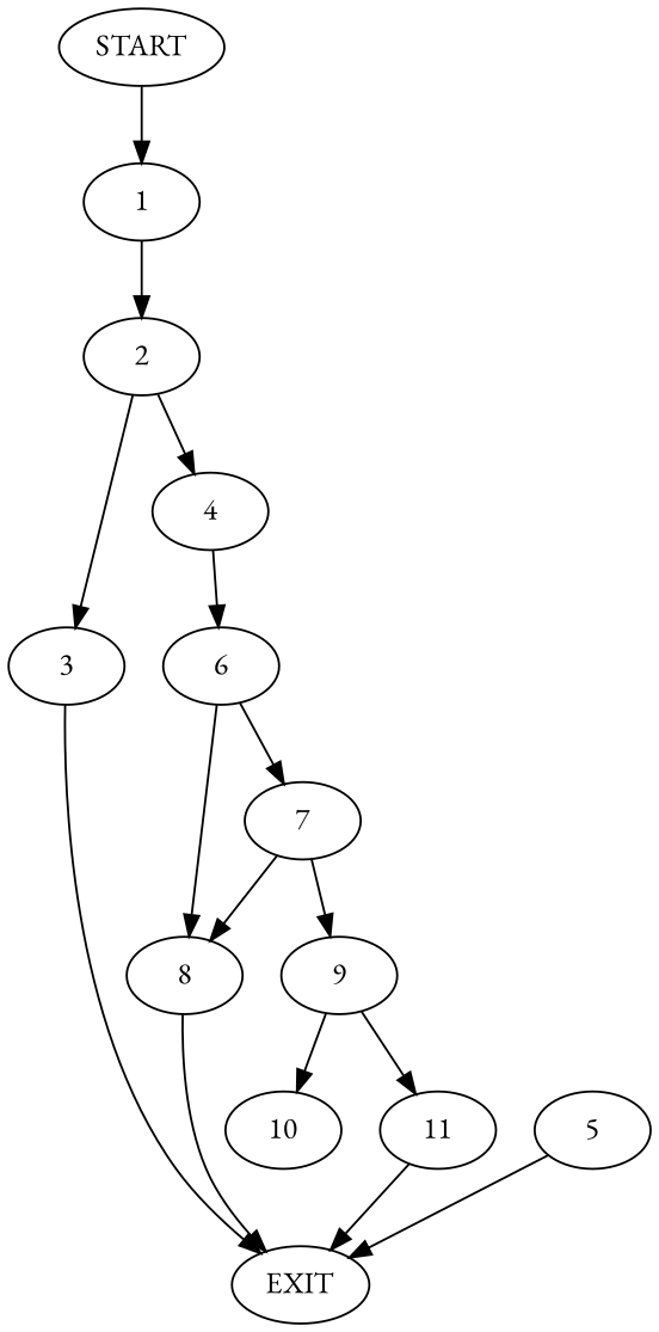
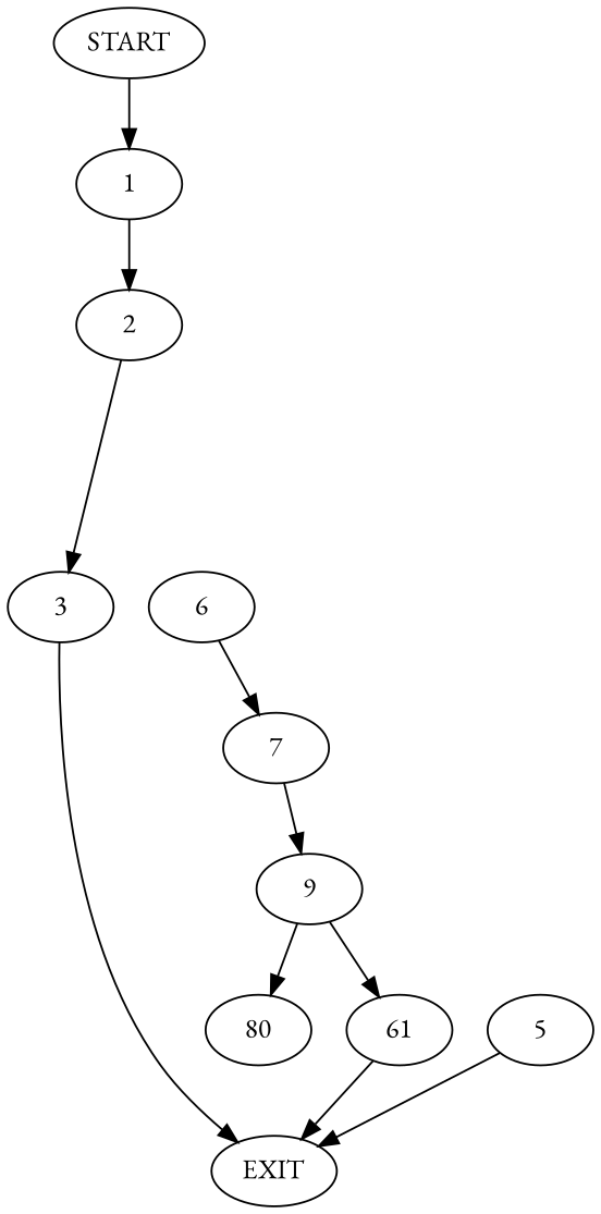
  digraph {
    fontname="EB Garamond"
    node [fontname="EB Garamond"]
    edge [fontname="EB Garamond"]
    n1 [label=START]
    1
    2
    n4 [label=EXIT]
    3
-   4
    6
    5
    7
-   8
    9
-   10
-   11
+   10 [label=80]
+   11 [label=61]
    n1 -> 1
    1 -> 2
    2 -> 3
-   2 -> 4
    3 -> n4
-   4 -> 6
    6 -> 7
-   6 -> 8
    5 -> n4
-   7 -> 8
    7 -> 9
-   8 -> n4
    9 -> 10
    9 -> 11
    11 -> n4
  }
